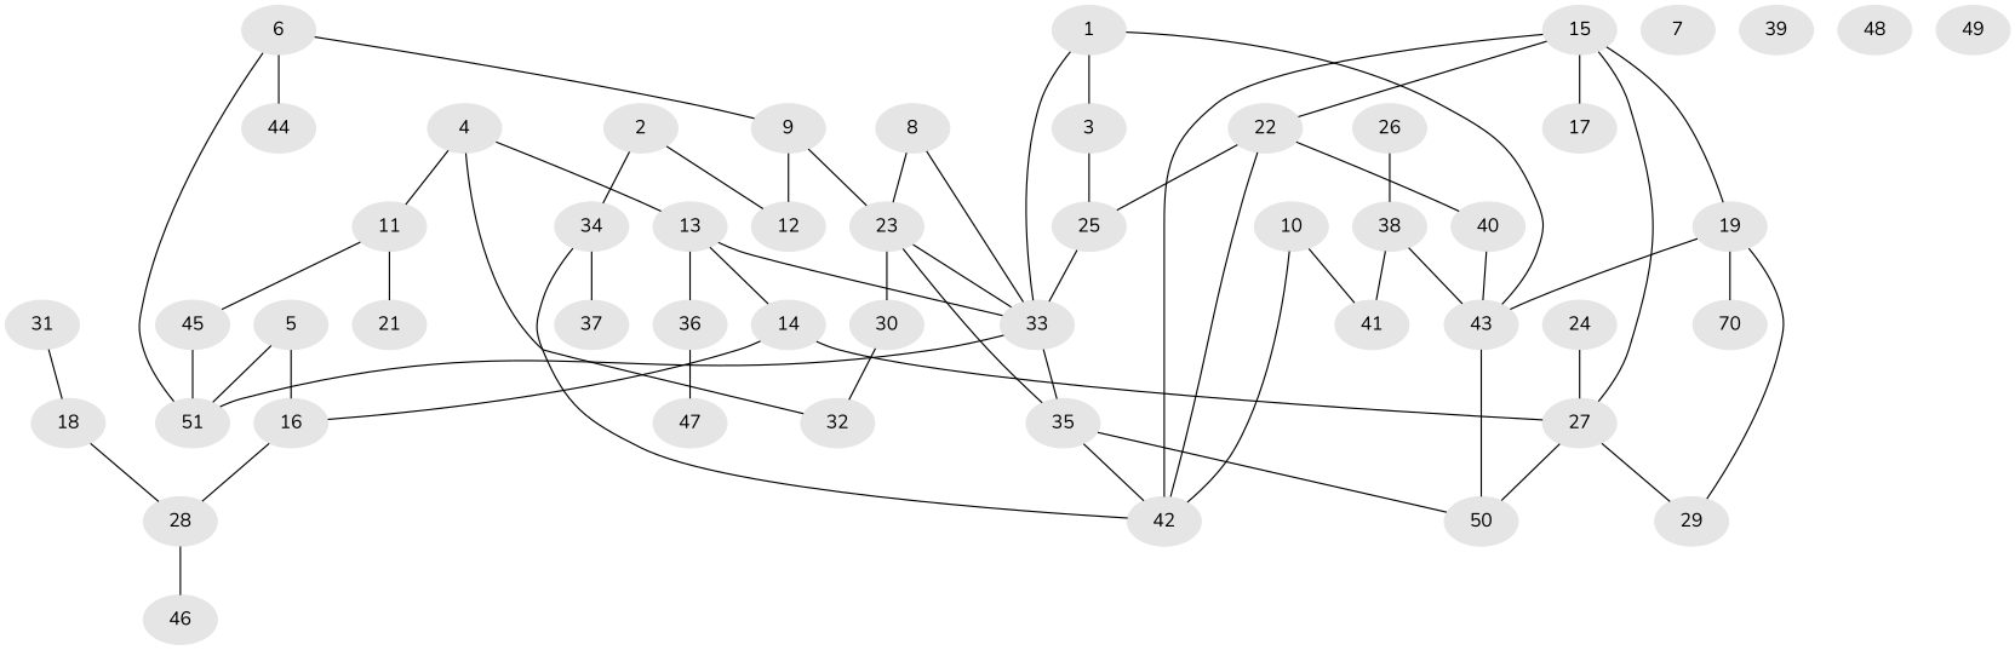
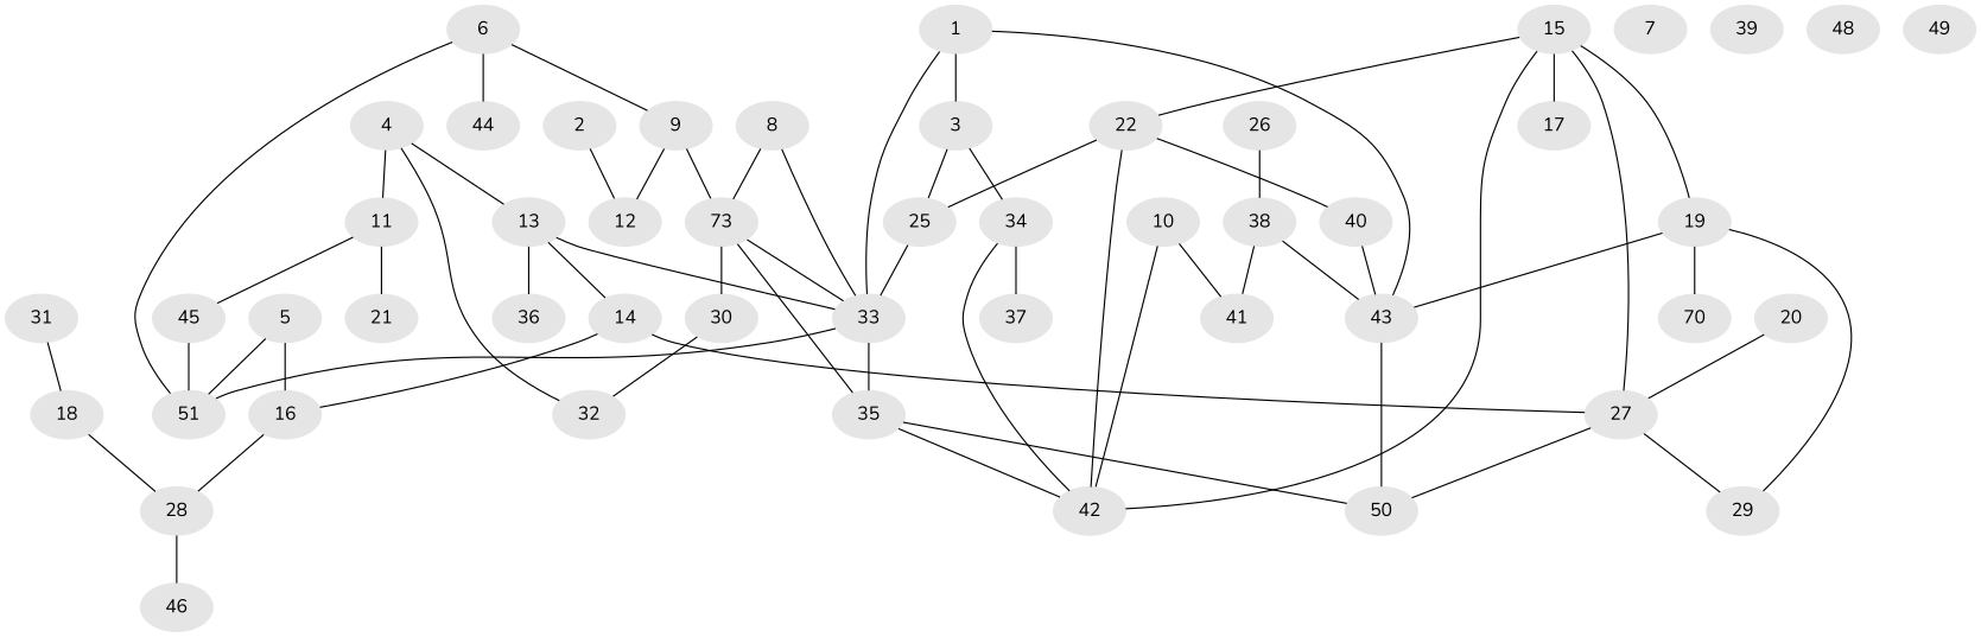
  graph {
    fontname=Nunito
    node [color=gray90 fontname=Nunito style=filled]
    edge [fontname=Nunito]
    1
    3
    33
    43
    25
    34
    51
    35
    50
    2
    12
    42
    37
    4
    11
    13
    32
    21
    45
    14
    36
    5
    16
    28
    6
    9
    44
-   23
+   23 [label=73]
    7
    8
    30
    10
    41
    27
-   47
    29
    15
    17
    19
    22
    n41 [label=70]
    40
    46
    18
-   24
+   24 [label=20]
    26
    38
    31
    39
    48
    49
    1 -- 3
    1 -- 33
    1 -- 43
    3 -- 25
-   2 -- 34
+   3 -- 34
    33 -- 51
    33 -- 35
    43 -- 50
    25 -- 33
    34 -- 42
    34 -- 37
    35 -- 50
    35 -- 42
    2 -- 12
    4 -- 11
    4 -- 13
    4 -- 32
    11 -- 21
    11 -- 45
    13 -- 33
    13 -- 14
    13 -- 36
    45 -- 51
    14 -- 16
    14 -- 27
-   36 -- 47
    5 -- 51
    5 -- 16
    16 -- 28
    28 -- 46
    6 -- 51
    6 -- 9
    6 -- 44
    9 -- 12
    9 -- 23
    23 -- 33
    23 -- 35
    23 -- 30
    8 -- 33
    8 -- 23
    30 -- 32
    10 -- 42
    10 -- 41
    27 -- 50
    27 -- 29
    15 -- 42
    15 -- 27
    15 -- 17
    15 -- 19
    15 -- 22
    19 -- 43
    19 -- 29
    19 -- n41
    22 -- 25
    22 -- 42
    22 -- 40
    40 -- 43
    18 -- 28
    24 -- 27
    26 -- 38
    38 -- 43
    38 -- 41
    31 -- 18
  }
